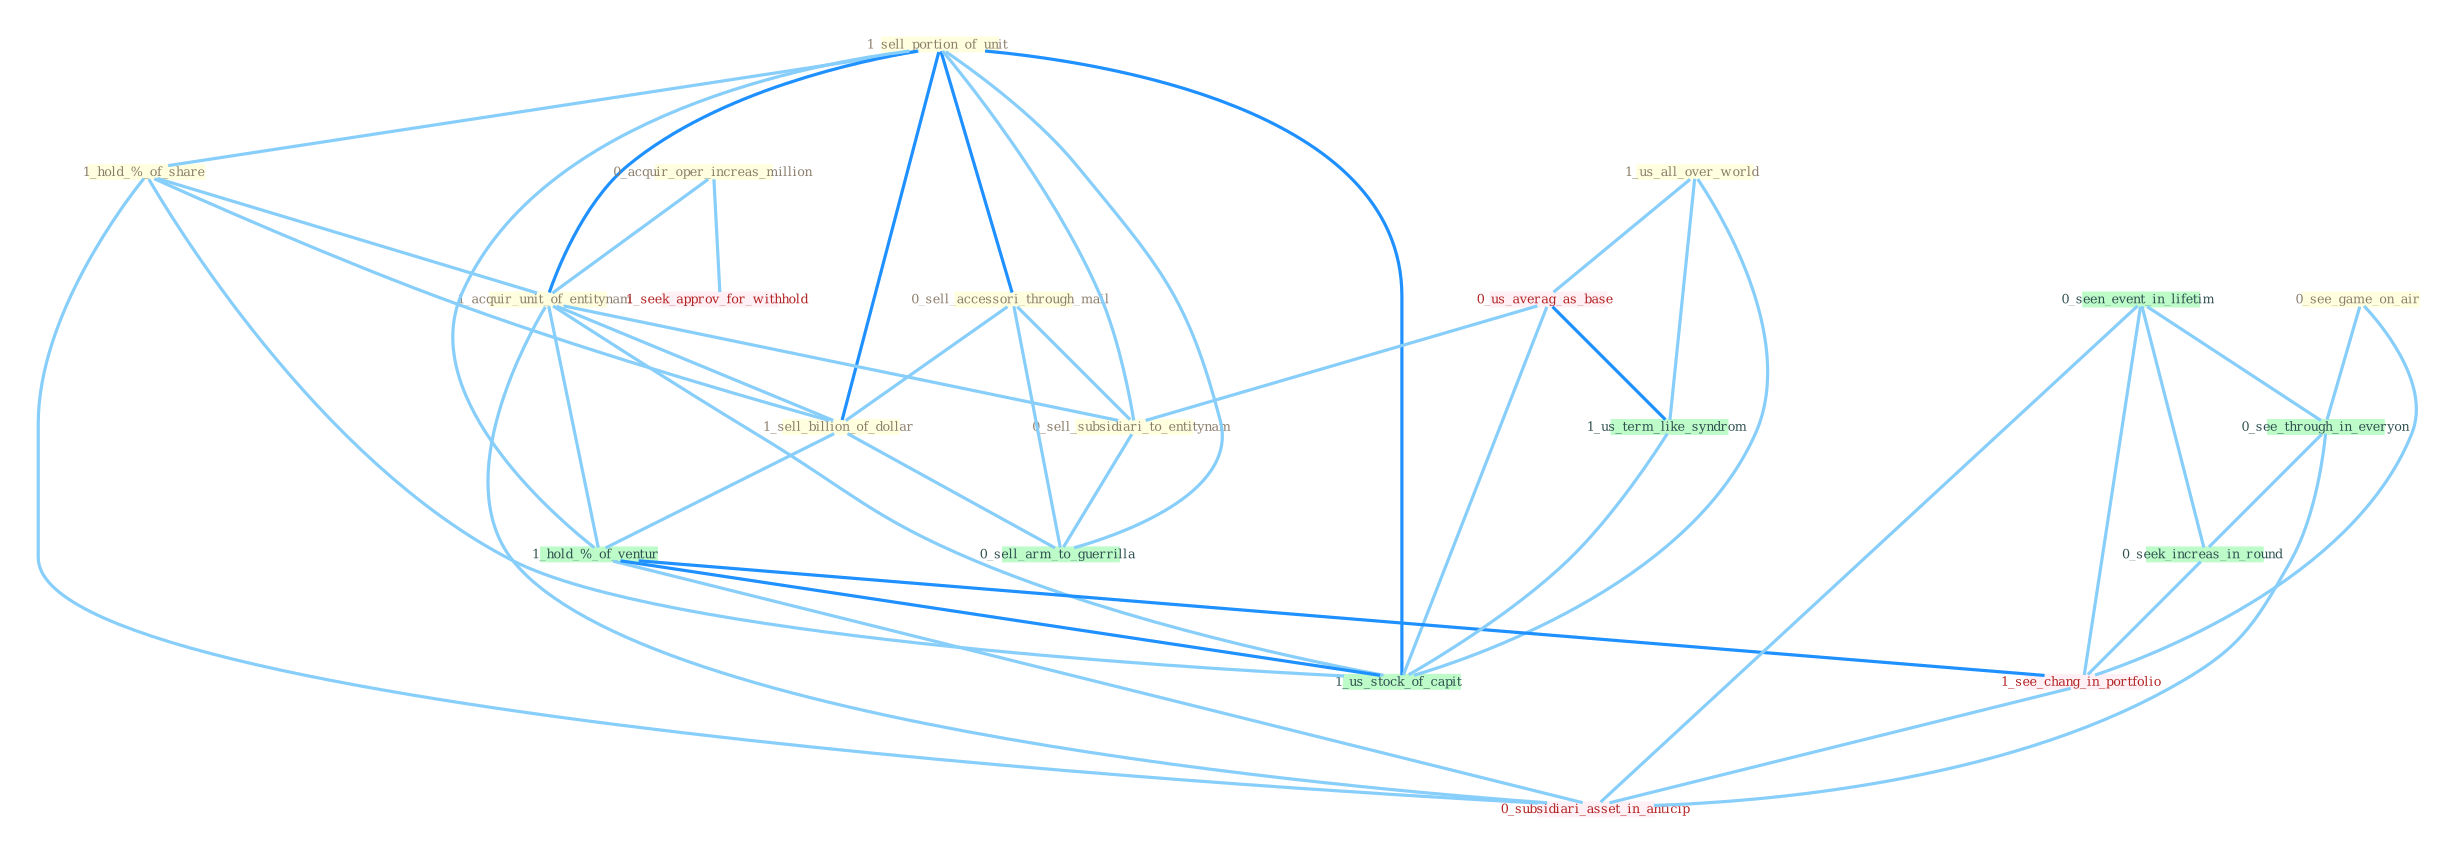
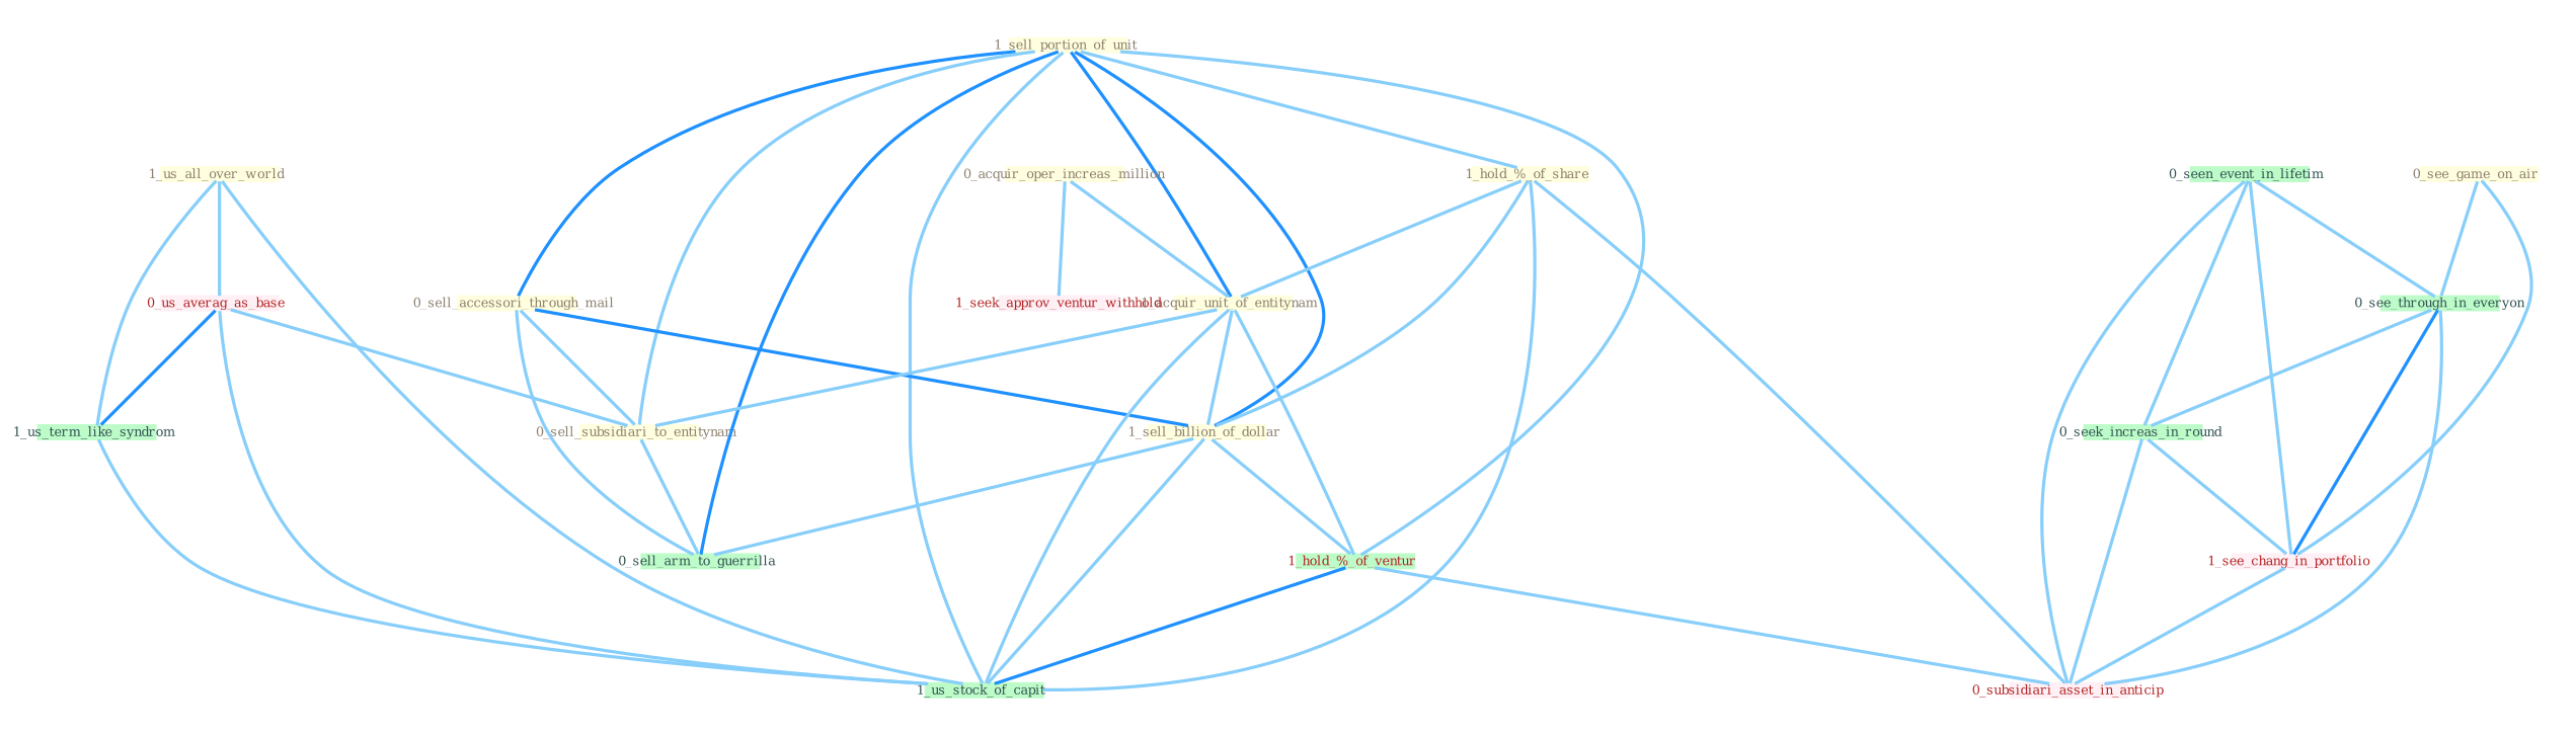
  graph {
    node [color="#ffffe0" fixedsize=true fontcolor="#8b7d6b" fontsize=4 shape=polygon style=filled]
    edge [color="#87cefa" w=1]
    "1_sell_portion_of_unit " [height=.06 width=.5]
    "0_see_game_on_air " [height=.06 width=.5]
    n3 [height=.06 label="0_acquir_oper_increas_million" width=.5]
    "0_sell_accessori_through_mail " [height=.06 width=.5]
    "1_hold_%_of_share " [height=.06 width=.5]
    "1_acquir_unit_of_entitynam " [height=.06 width=.5]
    "1_sell_billion_of_dollar " [height=.06 width=.5]
    "1_us_all_over_world " [height=.06 width=.5]
    "0_sell_subsidiari_to_entitynam " [height=.06 width=.5]
    "0_us_averag_as_base " [color="#fff0f5" fontcolor="#b22222" height=.06 width=.5]
-   "1_seek_approv_for_withhold " [color="#fff0f5" fontcolor="#b22222" height=.06 width=.5]
+   "1_seek_approv_for_withhold " [color="#fff0f5" fontcolor="#b22222" height=.06 width=.5 label="1_seek_approv_ventur_withhold"]
    "1_see_chang_in_portfolio " [color="#fff0f5" fontcolor="#b22222" height=.06 width=.5]
    n13 [color="#fff0f5" fontcolor="#b22222" height=.06 label="0_subsidiari_asset_in_anticip" width=.5]
-   "1_hold_%_of_ventur " [color="#BDFCC9" fontcolor="#2f4f4f" height=.06 width=.5]
+   "1_hold_%_of_ventur " [color="#BDFCC9" fontcolor="#b22222" height=.06 width=.5]
    "0_sell_arm_to_guerrilla " [color="#BDFCC9" fontcolor="#2f4f4f" height=.06 width=.5]
    "1_us_stock_of_capit " [color="#BDFCC9" fontcolor="#2f4f4f" height=.06 width=.5]
    n17 [color="#BDFCC9" fontcolor="#2f4f4f" height=.06 label="0_see_through_in_everyon" width=.5]
    "1_us_term_like_syndrom " [color="#BDFCC9" fontcolor="#2f4f4f" height=.06 width=.5]
    "0_seek_increas_in_round " [color="#BDFCC9" fontcolor="#2f4f4f" height=.06 width=.5]
    "0_seen_event_in_lifetim " [color="#BDFCC9" fontcolor="#2f4f4f" height=.06 width=.5]
    subgraph sub_1 {
      "1_sell_portion_of_unit "
      "0_see_game_on_air "
      n3
      "0_sell_accessori_through_mail "
      "1_hold_%_of_share "
      "1_acquir_unit_of_entitynam "
      "1_sell_billion_of_dollar "
      "1_us_all_over_world "
      "0_sell_subsidiari_to_entitynam "
    }
    subgraph sub_2 {
      "0_us_averag_as_base "
      "1_seek_approv_for_withhold "
      "1_see_chang_in_portfolio "
      n13
    }
    "1_sell_portion_of_unit " -- "0_sell_accessori_through_mail " [color="#1e90ff"]
    "1_sell_portion_of_unit " -- "1_hold_%_of_share "
    "1_sell_portion_of_unit " -- "1_acquir_unit_of_entitynam " [color="#1e90ff"]
    "1_sell_portion_of_unit " -- "1_sell_billion_of_dollar " [color="#1e90ff" w=2]
    "1_sell_portion_of_unit " -- "0_sell_subsidiari_to_entitynam "
    "1_sell_portion_of_unit " -- "1_hold_%_of_ventur "
-   "1_sell_portion_of_unit " -- "0_sell_arm_to_guerrilla "
-   "1_sell_portion_of_unit " -- "1_us_stock_of_capit " [color="#1e90ff"]
+   "1_sell_portion_of_unit " -- "0_sell_arm_to_guerrilla " [color="#1e90ff"]
+   "1_sell_portion_of_unit " -- "1_us_stock_of_capit "
    "0_see_game_on_air " -- "1_see_chang_in_portfolio "
    "0_see_game_on_air " -- n17
    n3 -- "1_acquir_unit_of_entitynam "
    n3 -- "1_seek_approv_for_withhold "
-   "0_sell_accessori_through_mail " -- "1_sell_billion_of_dollar "
+   "0_sell_accessori_through_mail " -- "1_sell_billion_of_dollar " [color="#1e90ff"]
    "0_sell_accessori_through_mail " -- "0_sell_subsidiari_to_entitynam "
    "0_sell_accessori_through_mail " -- "0_sell_arm_to_guerrilla "
    "1_hold_%_of_share " -- "1_acquir_unit_of_entitynam "
    "1_hold_%_of_share " -- "1_sell_billion_of_dollar "
    "1_hold_%_of_share " -- n13
    "1_hold_%_of_share " -- "1_us_stock_of_capit "
    "1_acquir_unit_of_entitynam " -- "1_sell_billion_of_dollar "
    "1_acquir_unit_of_entitynam " -- "0_sell_subsidiari_to_entitynam "
    "1_acquir_unit_of_entitynam " -- "1_hold_%_of_ventur "
    "1_acquir_unit_of_entitynam " -- "1_us_stock_of_capit "
    "1_sell_billion_of_dollar " -- "1_hold_%_of_ventur "
    "1_sell_billion_of_dollar " -- "0_sell_arm_to_guerrilla "
+   "1_sell_billion_of_dollar " -- "1_us_stock_of_capit "
    "1_us_all_over_world " -- "0_us_averag_as_base "
    "1_us_all_over_world " -- "1_us_stock_of_capit "
    "1_us_all_over_world " -- "1_us_term_like_syndrom "
    "0_sell_subsidiari_to_entitynam " -- "0_sell_arm_to_guerrilla " [w=2]
    "0_us_averag_as_base " -- "0_sell_subsidiari_to_entitynam "
    "0_us_averag_as_base " -- "1_us_stock_of_capit "
    "0_us_averag_as_base " -- "1_us_term_like_syndrom " [color="#1e90ff"]
    "1_see_chang_in_portfolio " -- n13
    "1_hold_%_of_ventur " -- n13
    "1_hold_%_of_ventur " -- "1_us_stock_of_capit " [color="#1e90ff"]
-   "1_hold_%_of_ventur " -- "1_see_chang_in_portfolio " [color="#1e90ff" w=2]
+   n17 -- "1_see_chang_in_portfolio " [color="#1e90ff" w=2]
    n17 -- n13
    n17 -- "0_seek_increas_in_round "
    "1_us_term_like_syndrom " -- "1_us_stock_of_capit "
    "0_seek_increas_in_round " -- "1_see_chang_in_portfolio "
-   "1_acquir_unit_of_entitynam " -- n13
+   "0_seek_increas_in_round " -- n13
    "0_seen_event_in_lifetim " -- "1_see_chang_in_portfolio "
    "0_seen_event_in_lifetim " -- n13
    "0_seen_event_in_lifetim " -- n17
    "0_seen_event_in_lifetim " -- "0_seek_increas_in_round "
  }
